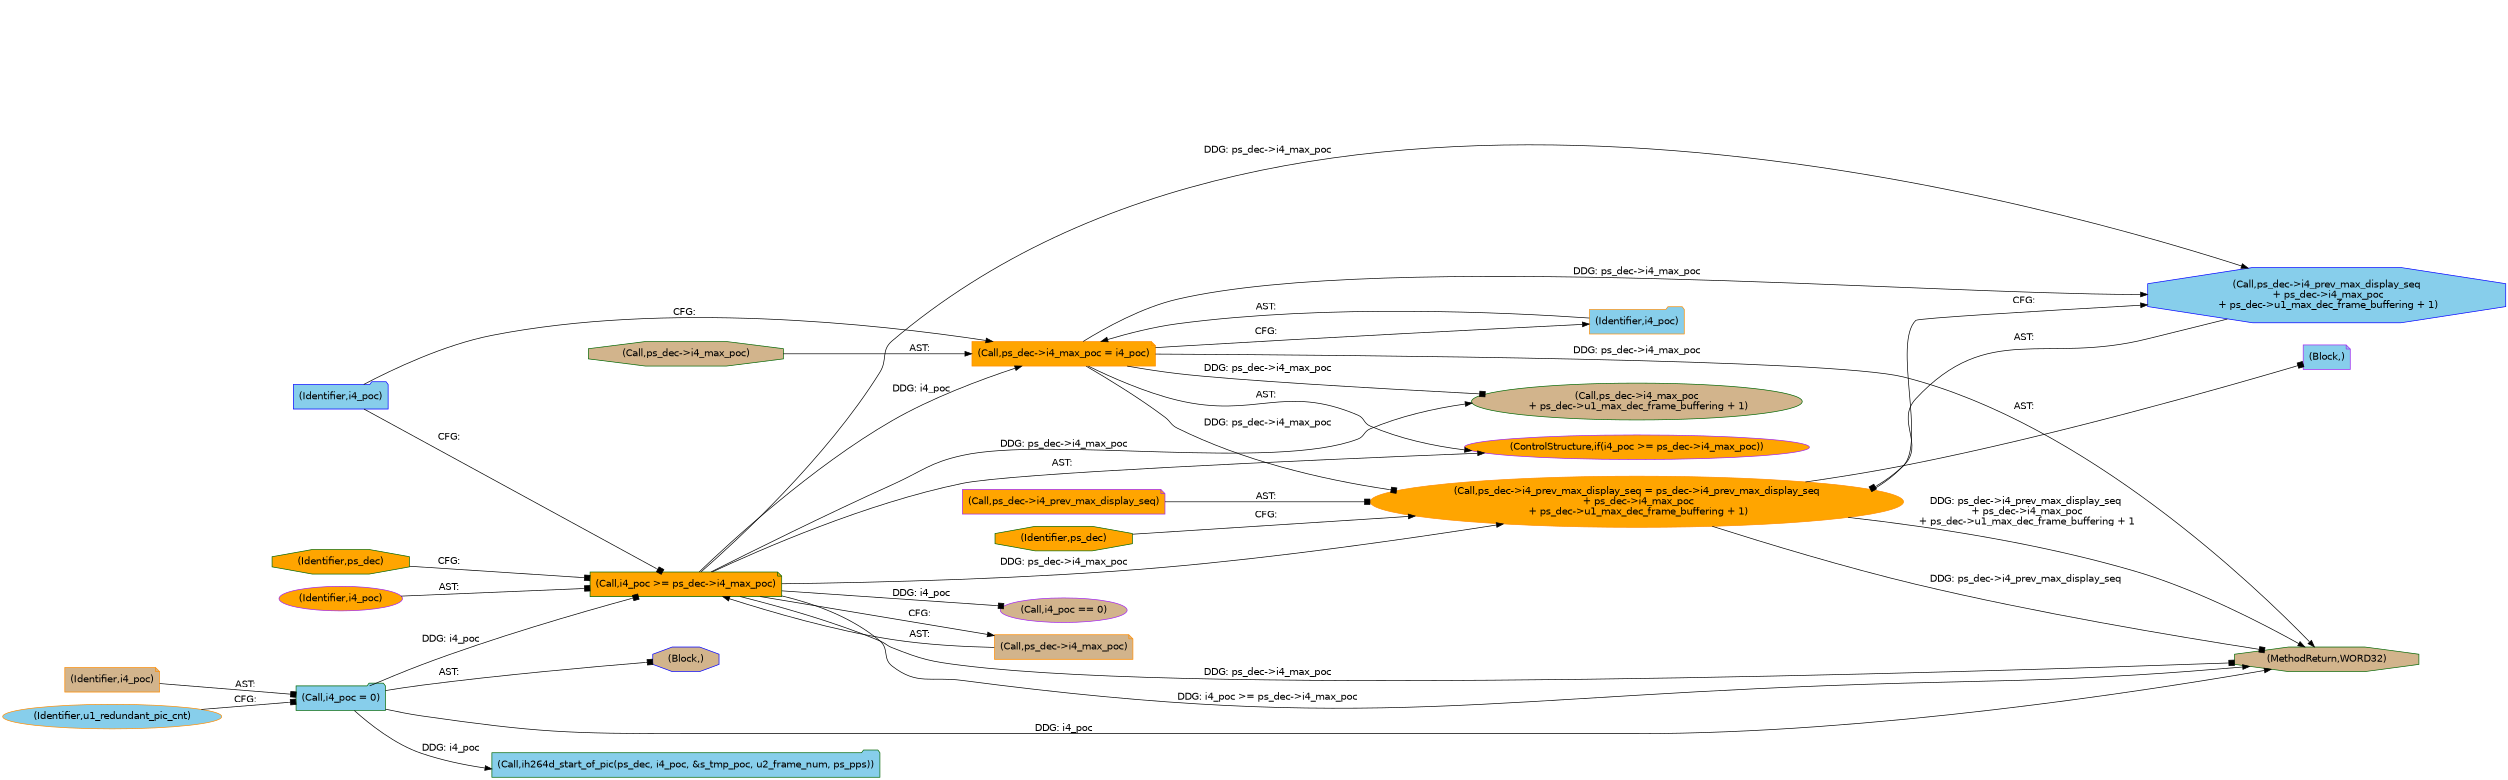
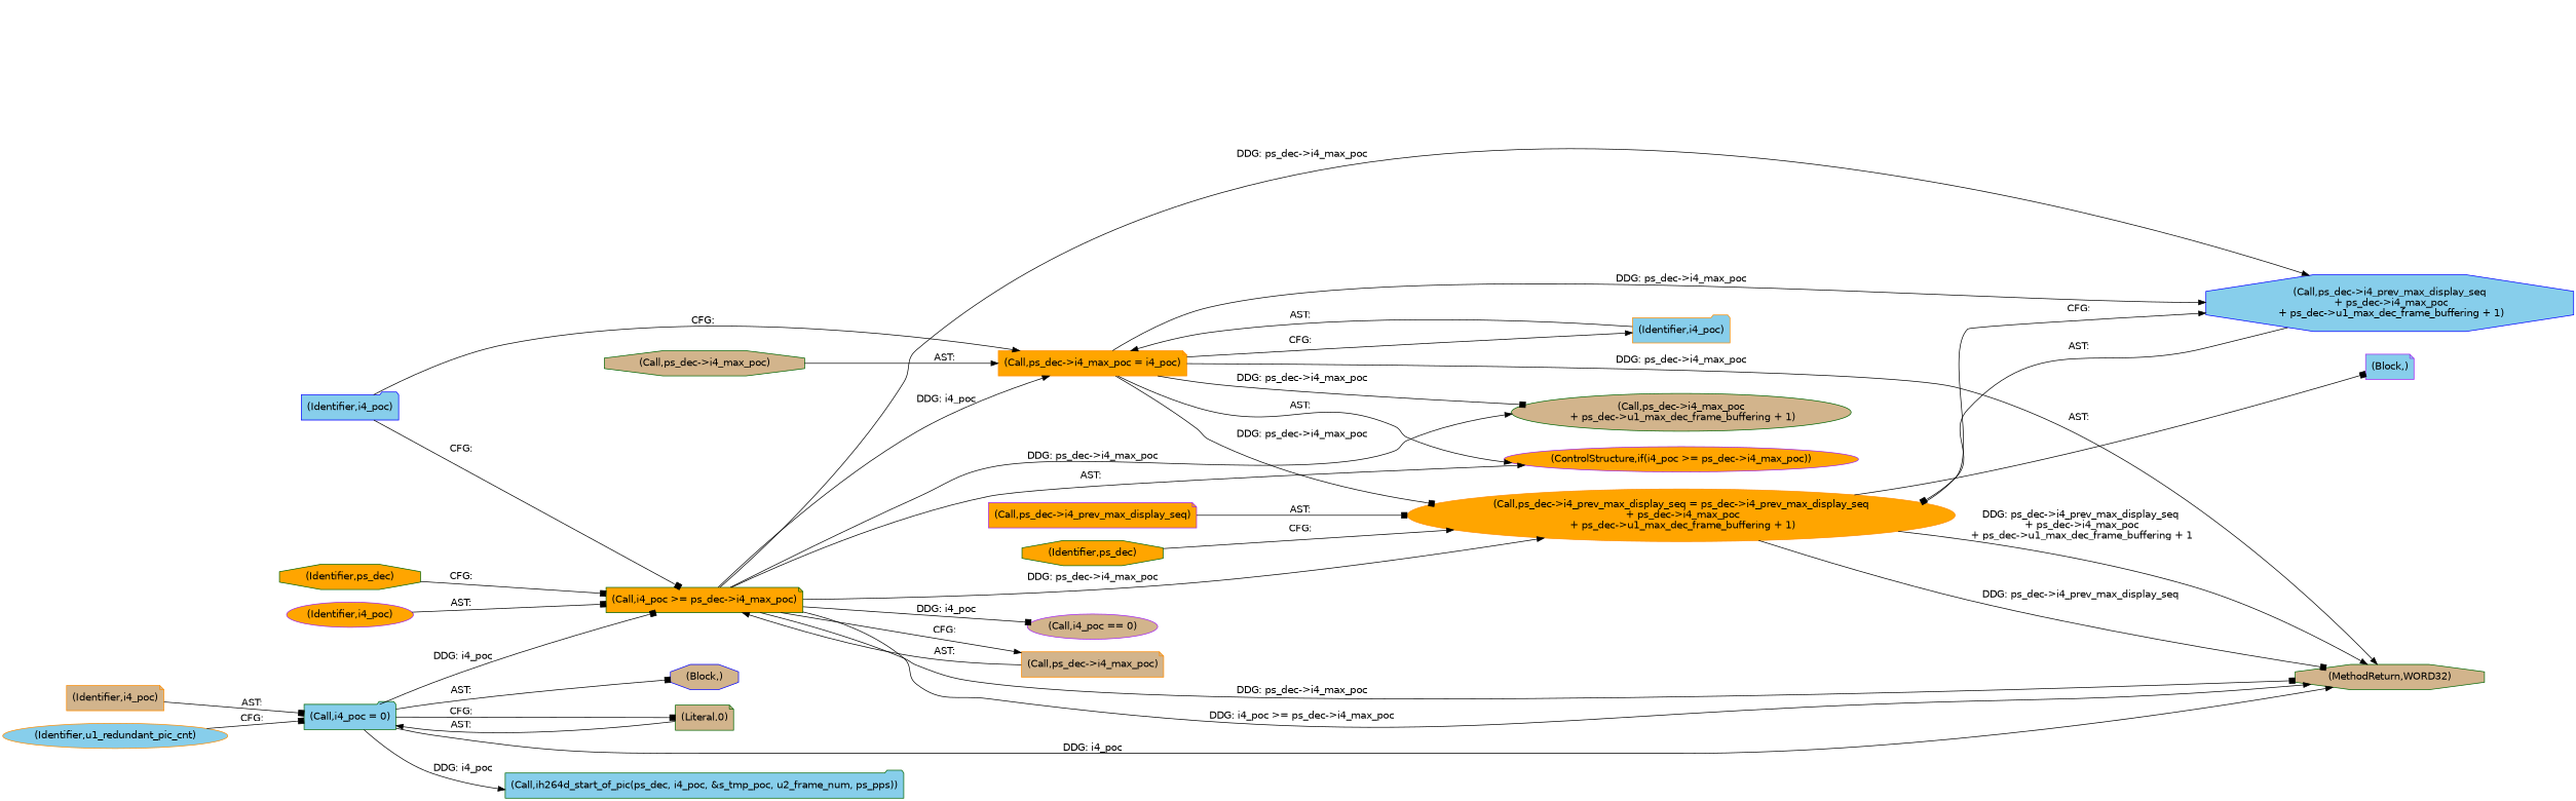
  digraph {
    fontname="DejaVu Sans"
    rankdir=LR
    node [color=darkgreen fillcolor=orange fontname="DejaVu Sans" shape=note style=filled]
    edge [arrowhead=normal fontname="DejaVu Sans"]
    n1 [color=darkorange label="(Call,ps_dec->i4_prev_max_display_seq = ps_dec->i4_prev_max_display_seq\n + ps_dec->i4_max_poc\n + ps_dec->u1_max_dec_frame_buffering + 1)" shape=ellipse]
    n2 [color=blue fillcolor=skyblue label="(Call,ps_dec->i4_prev_max_display_seq\n + ps_dec->i4_max_poc\n + ps_dec->u1_max_dec_frame_buffering + 1)" shape=octagon]
    n3 [fillcolor=tan label="(MethodReturn,WORD32)" shape=octagon]
    n4 [color=purple fillcolor=skyblue label="(Block,)"]
    n5 [label="(Call,i4_poc >= ps_dec->i4_max_poc)"]
    n6 [color=darkorange label="(Call,ps_dec->i4_max_poc = i4_poc)"]
    n7 [color=purple fillcolor=tan label="(Call,i4_poc == 0)" shape=ellipse]
    n8 [color=purple label="(ControlStructure,if(i4_poc >= ps_dec->i4_max_poc))" shape=ellipse]
    n9 [fillcolor=tan label="(Call,ps_dec->i4_max_poc\n + ps_dec->u1_max_dec_frame_buffering + 1)" shape=ellipse]
    n10 [color=darkorange fillcolor=tan label="(Call,ps_dec->i4_max_poc)"]
    n11 [color=darkorange fillcolor=skyblue label="(Identifier,i4_poc)" shape=folder]
    n12 [fillcolor=skyblue label="(Call,i4_poc = 0)" shape=folder]
    n13 [fillcolor=skyblue label="(Call,ih264d_start_of_pic(ps_dec, i4_poc, &s_tmp_poc, u2_frame_num, ps_pps))" shape=folder]
    n14 [color=blue fillcolor=tan label="(Block,)" shape=octagon]
+   n15 [fillcolor=tan label="(Literal,0)"]
    n16 [fillcolor=tan label="(Call,ps_dec->i4_max_poc)" shape=octagon]
    n17 [color=darkorange fillcolor=tan label="(Identifier,i4_poc)"]
    n18 [color=purple label="(Call,ps_dec->i4_prev_max_display_seq)"]
    n19 [color=blue fillcolor=skyblue label="(Identifier,i4_poc)" shape=folder]
    n20 [label="(Identifier,ps_dec)" shape=octagon]
    n21 [color=purple label="(Identifier,i4_poc)" shape=ellipse]
    n22 [label="(Identifier,ps_dec)" shape=octagon]
    n23 [color=darkorange fillcolor=skyblue label="(Identifier,u1_redundant_pic_cnt)" shape=ellipse]
    n1 -> n2 [label="CFG: "]
    n1 -> n3 [label="DDG: ps_dec->i4_prev_max_display_seq\n + ps_dec->i4_max_poc\n + ps_dec->u1_max_dec_frame_buffering + 1"]
    n1 -> n3 [arrowhead=box label="DDG: ps_dec->i4_prev_max_display_seq"]
    n1 -> n4 [arrowhead=box label="AST: "]
    n2 -> n1 [arrowhead=box label="AST: "]
    n5 -> n1 [label="DDG: ps_dec->i4_max_poc"]
    n5 -> n2 [label="DDG: ps_dec->i4_max_poc"]
    n5 -> n3 [arrowhead=box label="DDG: ps_dec->i4_max_poc"]
    n5 -> n3 [label="DDG: i4_poc >= ps_dec->i4_max_poc"]
    n5 -> n6 [label="DDG: i4_poc"]
    n5 -> n7 [arrowhead=box label="DDG: i4_poc"]
    n5 -> n8 [label="AST: "]
    n5 -> n9 [label="DDG: ps_dec->i4_max_poc"]
    n5 -> n10 [label="CFG: "]
    n6 -> n1 [arrowhead=box label="DDG: ps_dec->i4_max_poc"]
    n6 -> n2 [label="DDG: ps_dec->i4_max_poc"]
    n6 -> n3 [label="DDG: ps_dec->i4_max_poc"]
    n6 -> n8 [label="AST: "]
    n6 -> n9 [arrowhead=box label="DDG: ps_dec->i4_max_poc"]
    n6 -> n11 [label="CFG: "]
    n10 -> n5 [label="AST: "]
    n11 -> n6 [label="AST: "]
    n12 -> n3 [label="DDG: i4_poc"]
    n12 -> n5 [arrowhead=box label="DDG: i4_poc"]
    n12 -> n13 [label="DDG: i4_poc"]
    n12 -> n14 [arrowhead=box label="AST: "]
+   n12 -> n15 [arrowhead=box label="CFG: "]
+   n15 -> n12 [label="AST: "]
    n16 -> n6 [label="AST: "]
    n17 -> n12 [arrowhead=box label="AST: "]
    n18 -> n1 [arrowhead=box label="AST: "]
    n19 -> n5 [arrowhead=box label="CFG: "]
    n19 -> n6 [label="CFG: "]
    n20 -> n5 [arrowhead=box label="CFG: "]
    n21 -> n5 [arrowhead=box label="AST: "]
    n22 -> n1 [label="CFG: "]
    n23 -> n12 [arrowhead=box label="CFG: "]
  }
